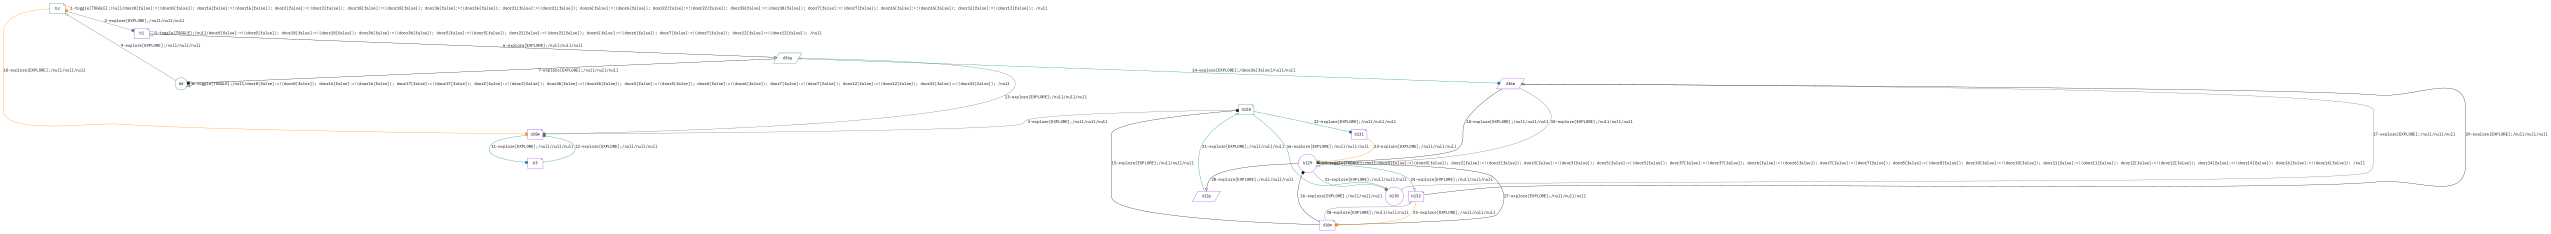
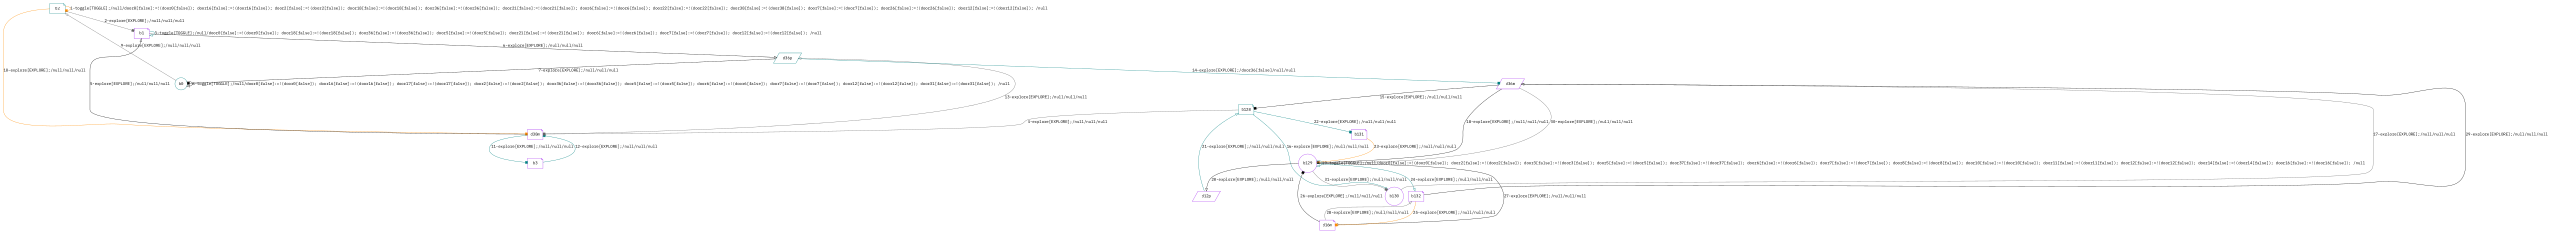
  digraph {
    fontname="IBM Plex Mono"
    node [color=purple fontname="IBM Plex Mono" shape=note]
    edge [arrowhead=onormal color=black fontname="IBM Plex Mono"]
    b2 [color=teal]
    b1
    d38m
    d36p [color=teal shape=parallelogram]
    b3
    b0 [color=teal shape=circle]
    d36m [shape=parallelogram]
    b128 [color=teal]
    b129 [shape=circle]
    b130 [shape=circle]
    b131
    d12p [shape=parallelogram]
    b132
    d16m
    b2 -> b2 [arrowhead=box color=darkorange label="1-toggle[TOGGLE];/null/door0[false]:=!(door0[false]); door16[false]:=!(door16[false]); door2[false]:=!(door2[false]); door18[false]:=!(door18[false]); door36[false]:=!(door36[false]); door21[false]:=!(door21[false]); door6[false]:=!(door6[false]); door22[false]:=!(door22[false]); door38[false]:=!(door38[false]); door7[false]:=!(door7[false]); door26[false]:=!(door26[false]); door12[false]:=!(door12[false]); /null"]
    b2 -> b1 [arrowhead=box color=gray40 label="2-explore[EXPLORE];/null/null/null"]
    b2 -> d38m [arrowhead=box color=darkorange label="10-explore[EXPLORE];/null/null/null"]
    b1 -> b1 [color=teal label="3-toggle[TOGGLE];/null/door0[false]:=!(door0[false]); door18[false]:=!(door18[false]); door36[false]:=!(door36[false]); door5[false]:=!(door5[false]); door21[false]:=!(door21[false]); door6[false]:=!(door6[false]); door7[false]:=!(door7[false]); door12[false]:=!(door12[false]); /null"]
    b1 -> d36p [label="6-explore[EXPLORE];/null/null/null"]
+   d38m -> b1 [label="5-explore[EXPLORE];/null/null/null"]
    d38m -> d36p [color=gray40 label="13-explore[EXPLORE];/null/null/null"]
    d38m -> b3 [arrowhead=box color=teal label="11-explore[EXPLORE];/null/null/null"]
    d36p -> b0 [arrowhead=box label="7-explore[EXPLORE];/null/null/null"]
    d36p -> d36m [arrowhead=box color=teal label="14-explore[EXPLORE];/door36[false]/null/null"]
    b3 -> d38m [arrowhead=box color=teal label="12-explore[EXPLORE];/null/null/null"]
    b0 -> b2 [color=gray40 label="9-explore[EXPLORE];/null/null/null"]
    b0 -> b0 [label="8-toggle[TOGGLE];/null/door0[false]:=!(door0[false]); door16[false]:=!(door16[false]); door17[false]:=!(door17[false]); door2[false]:=!(door2[false]); door36[false]:=!(door36[false]); door5[false]:=!(door5[false]); door6[false]:=!(door6[false]); door7[false]:=!(door7[false]); door12[false]:=!(door12[false]); door31[false]:=!(door31[false]); /null"]
-   d16m -> b128 [arrowhead=box label="15-explore[EXPLORE];/null/null/null"]
+   d36m -> b128 [arrowhead=box label="15-explore[EXPLORE];/null/null/null"]
    d36m -> b129 [arrowhead=box label="18-explore[EXPLORE];/null/null/null"]
    d36m -> b129 [color=gray40 label="30-explore[EXPLORE];/null/null/null"]
    b128 -> d38m [arrowhead=box color=gray40 label="4-explore[EXPLORE];/null/null/null"]
    b128 -> b130 [color=teal label="16-explore[EXPLORE];/null/null/null"]
    b128 -> b131 [arrowhead=box color=teal label="22-explore[EXPLORE];/null/null/null"]
    b129 -> b129 [color=teal label="19-toggle[TOGGLE];/null/door0[false]:=!(door0[false]); door2[false]:=!(door2[false]); door3[false]:=!(door3[false]); door5[false]:=!(door5[false]); door37[false]:=!(door37[false]); door6[false]:=!(door6[false]); door7[false]:=!(door7[false]); door8[false]:=!(door8[false]); door10[false]:=!(door10[false]); door11[false]:=!(door11[false]); door12[false]:=!(door12[false]); door14[false]:=!(door14[false]); door16[false]:=!(door16[false]); /null"]
    b129 -> b130 [arrowhead=box color=gray40 label="31-explore[EXPLORE];/null/null/null"]
    b129 -> d12p [label="20-explore[EXPLORE];/null/null/null"]
    b129 -> b132 [color=teal label="24-explore[EXPLORE];/null/null/null"]
    b129 -> d16m [label="27-explore[EXPLORE];/null/null/null"]
    b130 -> d36m [color=gray40 label="17-explore[EXPLORE];/null/null/null"]
    b131 -> b129 [color=darkorange label="23-explore[EXPLORE];/null/null/null"]
    d12p -> b128 [color=teal label="21-explore[EXPLORE];/null/null/null"]
    b132 -> d36m [label="29-explore[EXPLORE];/null/null/null"]
    b132 -> d16m [arrowhead=box color=darkorange label="25-explore[EXPLORE];/null/null/null"]
    d16m -> b129 [arrowhead=box label="26-explore[EXPLORE];/null/null/null"]
    d16m -> b132 [color=gray40 label="28-explore[EXPLORE];/null/null/null"]
  }
